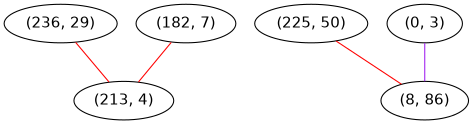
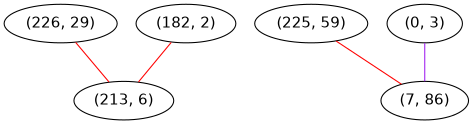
  graph {
    fontname="DejaVu Sans"
    node [fontname="DejaVu Sans"]
    edge [color=red fontname="DejaVu Sans" weight=1]
-   "(226, 29)" [label="(236, 29)"]
-   "(213, 6)" [label="(213, 4)"]
-   "(225, 59)" [label="(225, 50)"]
-   "(7, 86)" [label="(8, 86)"]
+   "(226, 29)"
+   "(213, 6)"
+   "(225, 59)"
+   "(7, 86)"
    n5 [label="(0, 3)"]
-   "(182, 7)"
+   "(182, 7)" [label="(182, 2)"]
    "(226, 29)" -- "(213, 6)"
    "(225, 59)" -- "(7, 86)"
    n5 -- "(7, 86)" [color=purple weight=4]
    "(182, 7)" -- "(213, 6)"
  }
